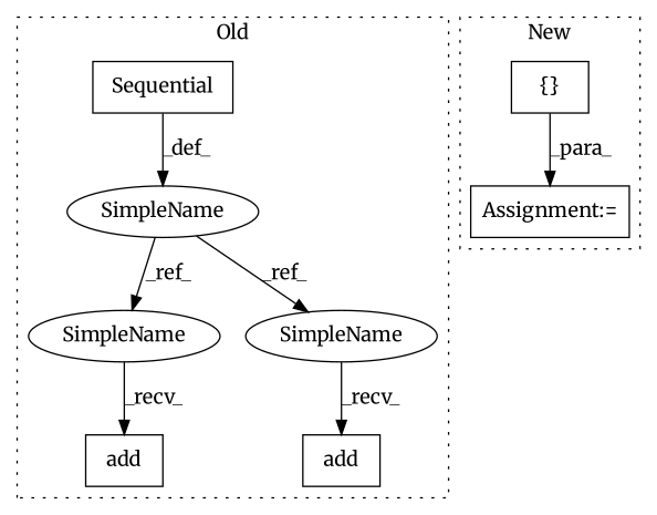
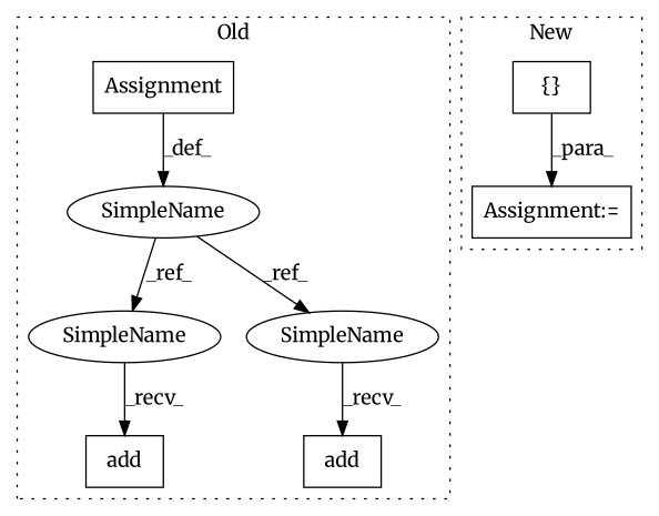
  digraph {
    fontname=Merriweather
    node [a=32 l=7 shape=box fontname=Merriweather]
    edge [fontname=Merriweather]
    n1 [l="4,1" label=add s="2137,2151"]
-   n2 [l=12 label=Sequential s=1965]
+   n2 [l=12 label=Assignment s=1965]
    n3 [a=42 label=SimpleName s=1957 shape=ellipse]
    n4 [l="4,1" label=add s="2166,2184"]
    n5 [a=42 label=SimpleName s=2129 shape=ellipse]
    n6 [a=42 label=SimpleName s=2158 shape=ellipse]
    n7 [a=4 l="1,1" label="{}" s="2193,2204"]
    n8 [a=7 l=1 label="Assignment:=" s=2177]
    subgraph cluster_1 {
      label=Old
      style=dotted
      n1
      n2
      n3
      n4
      n5
      n6
    }
    subgraph cluster_2 {
      label=New
      style=dotted
      n7
      n8
    }
    n2 -> n3 [label=_def_]
    n3 -> n5 [label=_ref_]
    n3 -> n6 [label=_ref_]
    n5 -> n1 [label=_recv_]
    n6 -> n4 [label=_recv_]
    n7 -> n8 [label=_para_]
  }
